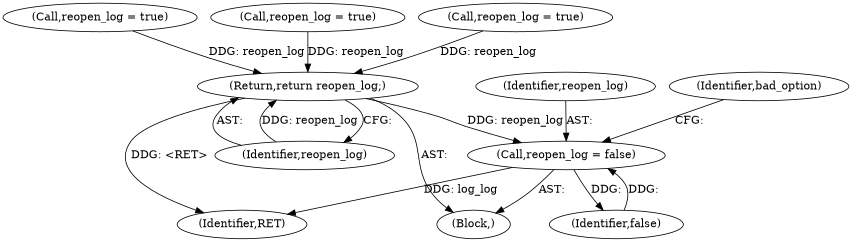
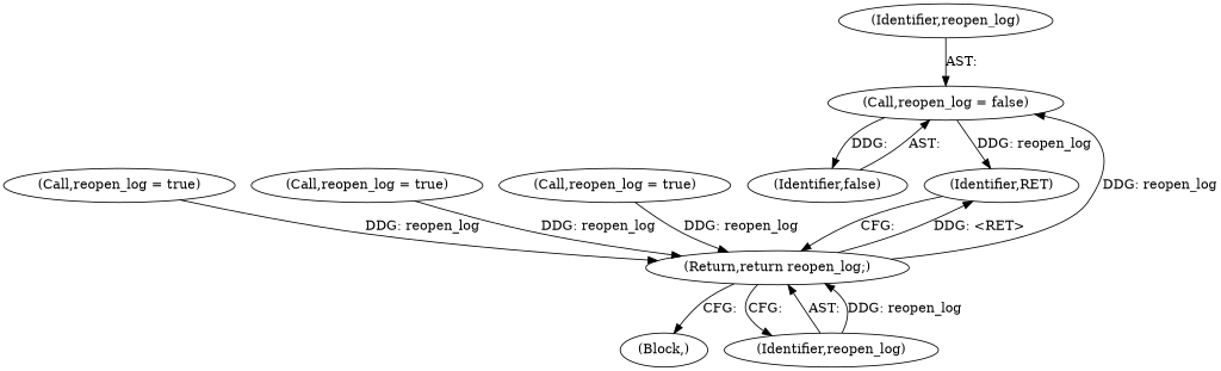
  digraph {
    n1 [label="(Call,reopen_log = false)"]
    n2 [label="(Block,)"]
    n3 [label="(Identifier,false)"]
    n4 [label="(Identifier,RET)"]
    n5 [label="(Return,return reopen_log;)"]
    n6 [label="(Identifier,reopen_log)"]
    n7 [label="(Call,reopen_log = true)"]
    n8 [label="(Call,reopen_log = true)"]
    n9 [label="(Call,reopen_log = true)"]
    n10 [label="(Identifier,reopen_log)"]
-   n11 [label="(Identifier,bad_option)"]
-   n1 -> n2 [label="AST: "]
    n1 -> n3 [label="DDG: "]
-   n1 -> n4 [label="DDG: log_log"]
-   n3 -> n1 [label="DDG: "]
+   n1 -> n4 [label="DDG: reopen_log"]
+   n3 -> n1 [label="AST: "]
+   n4 -> n5 [label="CFG: "]
    n5 -> n1 [label="DDG: reopen_log"]
-   n5 -> n2 [label="AST: "]
+   n5 -> n2 [label="CFG: "]
    n5 -> n4 [label="DDG: <RET>"]
    n5 -> n6 [label="CFG: "]
    n6 -> n5 [label="AST: "]
    n6 -> n5 [label="DDG: reopen_log"]
    n7 -> n5 [label="DDG: reopen_log"]
    n8 -> n5 [label="DDG: reopen_log"]
    n9 -> n5 [label="DDG: reopen_log"]
    n10 -> n1 [label="AST: "]
-   n11 -> n1 [label="CFG: "]
  }
